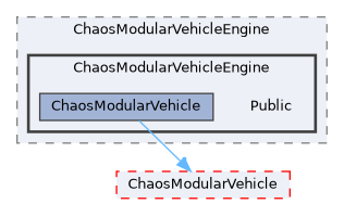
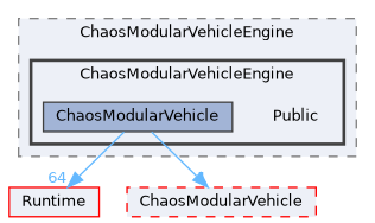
  digraph {
    compound=true
    node [fontname=Helvetica fontsize=10 shape=box color=red fillcolor="#edf0f7" style=filled]
    edge [color=steelblue1 fontcolor=steelblue1 fontname=Helvetica fontsize=10 labeldistance=1.5 labelfontname=Helvetica labelfontsize=10]
    n1 [height=0.2 label=Public shape=plaintext width=0.4 color="" fillcolor="" style=""]
    n2 [color=grey25 fillcolor="#a2b4d6" height=0.2 label=ChaosModularVehicle width=0.4]
+   n3 [height=0.2 label=Runtime width=0.4]
    n4 [height=0.2 label=ChaosModularVehicle style="filled,dashed" width=0.4]
    subgraph cluster_1 {
      bgcolor="#edf0f7"
      fontname=Helvetica
      fontsize=10
      label=ChaosModularVehicleEngine
      pencolor=grey50
      style="filled,dashed"
      subgraph cluster_2 {
        bgcolor="#edf0f7"
        fontname=Helvetica
        fontsize=10
        pencolor=grey25
        style="filled,bold"
        n1
        n2
      }
    }
+   n2 -> n3 [headlabel=64]
    n2 -> n4 [headlabel=1]
  }
